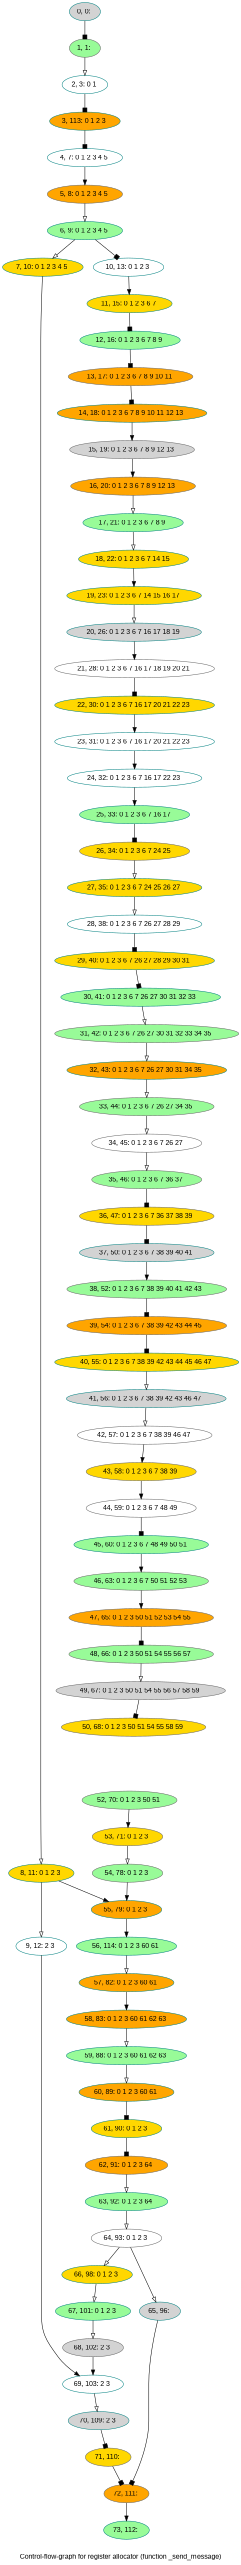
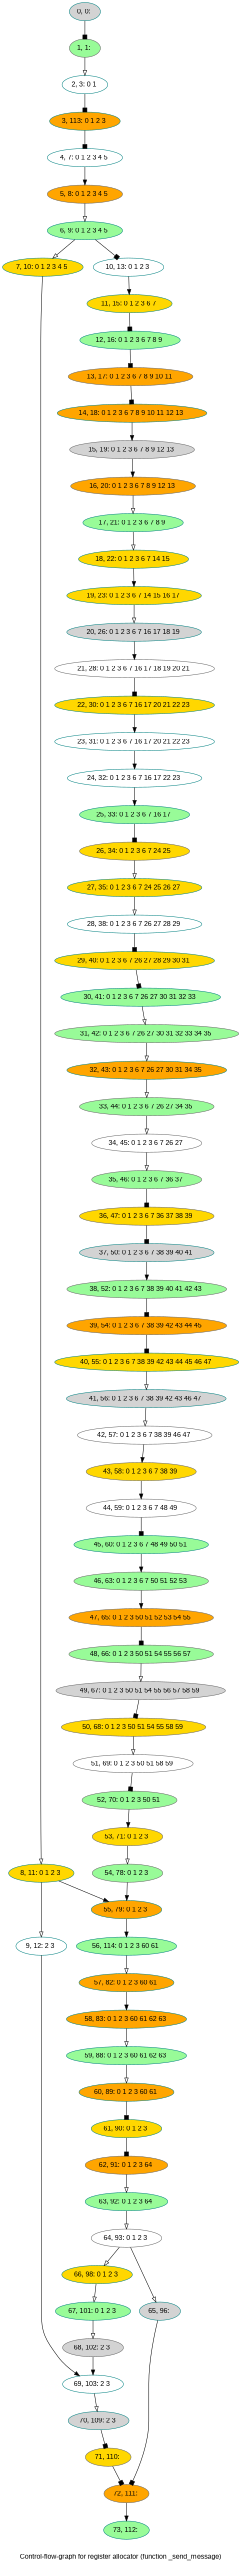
  digraph {
    fontname="Liberation Sans"
    label="Control-flow-graph for register allocator (function _send_message)"
    node [color=teal fillcolor=palegreen fontname="Liberation Sans" style=filled]
    edge [arrowhead=onormal fontname="Liberation Sans"]
    n1 [fillcolor=lightgrey label="0, 0: "]
    n2 [color=gray40 label="1, 1: "]
    n3 [fillcolor=white label="2, 3: 0 1 "]
    n4 [fillcolor=orange label="3, 113: 0 1 2 3 "]
    n5 [fillcolor=white label="4, 7: 0 1 2 3 4 5 "]
    n6 [color=gray40 fillcolor=orange label="5, 8: 0 1 2 3 4 5 "]
    n7 [label="6, 9: 0 1 2 3 4 5 "]
    n8 [fillcolor=gold label="7, 10: 0 1 2 3 4 5 "]
    n9 [fillcolor=white label="10, 13: 0 1 2 3 "]
    n10 [fillcolor=gold label="8, 11: 0 1 2 3 "]
    n11 [fillcolor=gold label="11, 15: 0 1 2 3 6 7 "]
    n12 [fillcolor=white label="9, 12: 2 3 "]
    n13 [fillcolor=orange label="55, 79: 0 1 2 3 "]
    n14 [fillcolor=white label="69, 103: 2 3 "]
    n15 [label="56, 114: 0 1 2 3 60 61 "]
    n16 [fillcolor=lightgrey label="70, 109: 2 3 "]
    n17 [label="12, 16: 0 1 2 3 6 7 8 9 "]
    n18 [color=gray40 fillcolor=orange label="13, 17: 0 1 2 3 6 7 8 9 10 11 "]
    n19 [fillcolor=orange label="14, 18: 0 1 2 3 6 7 8 9 10 11 12 13 "]
    n20 [color=gray40 fillcolor=lightgrey label="15, 19: 0 1 2 3 6 7 8 9 12 13 "]
    n21 [color=gray40 fillcolor=orange label="16, 20: 0 1 2 3 6 7 8 9 12 13 "]
    n22 [label="17, 21: 0 1 2 3 6 7 8 9 "]
    n23 [fillcolor=gold label="18, 22: 0 1 2 3 6 7 14 15 "]
    n24 [fillcolor=gold label="19, 23: 0 1 2 3 6 7 14 15 16 17 "]
    n25 [fillcolor=lightgrey label="20, 26: 0 1 2 3 6 7 16 17 18 19 "]
    n26 [color=gray40 fillcolor=white label="21, 28: 0 1 2 3 6 7 16 17 18 19 20 21 "]
    n27 [fillcolor=gold label="22, 30: 0 1 2 3 6 7 16 17 20 21 22 23 "]
    n28 [fillcolor=white label="23, 31: 0 1 2 3 6 7 16 17 20 21 22 23 "]
    n29 [fillcolor=white label="24, 32: 0 1 2 3 6 7 16 17 22 23 "]
    n30 [label="25, 33: 0 1 2 3 6 7 16 17 "]
    n31 [color=gray40 fillcolor=gold label="26, 34: 0 1 2 3 6 7 24 25 "]
    n32 [fillcolor=gold label="27, 35: 0 1 2 3 6 7 24 25 26 27 "]
    n33 [fillcolor=white label="28, 38: 0 1 2 3 6 7 26 27 28 29 "]
    n34 [fillcolor=gold label="29, 40: 0 1 2 3 6 7 26 27 28 29 30 31 "]
    n35 [label="30, 41: 0 1 2 3 6 7 26 27 30 31 32 33 "]
    n36 [color=gray40 label="31, 42: 0 1 2 3 6 7 26 27 30 31 32 33 34 35 "]
    n37 [fillcolor=orange label="32, 43: 0 1 2 3 6 7 26 27 30 31 34 35 "]
    n38 [color=gray40 label="33, 44: 0 1 2 3 6 7 26 27 34 35 "]
    n39 [color=gray40 fillcolor=white label="34, 45: 0 1 2 3 6 7 26 27 "]
    n40 [color=gray40 label="35, 46: 0 1 2 3 6 7 36 37 "]
    n41 [color=gray40 fillcolor=gold label="36, 47: 0 1 2 3 6 7 36 37 38 39 "]
    n42 [fillcolor=lightgrey label="37, 50: 0 1 2 3 6 7 38 39 40 41 "]
    n43 [color=gray40 label="38, 52: 0 1 2 3 6 7 38 39 40 41 42 43 "]
    n44 [color=gray40 fillcolor=orange label="39, 54: 0 1 2 3 6 7 38 39 42 43 44 45 "]
    n45 [fillcolor=gold label="40, 55: 0 1 2 3 6 7 38 39 42 43 44 45 46 47 "]
    n46 [fillcolor=lightgrey label="41, 56: 0 1 2 3 6 7 38 39 42 43 46 47 "]
    n47 [color=gray40 fillcolor=white label="42, 57: 0 1 2 3 6 7 38 39 46 47 "]
    n48 [color=gray40 fillcolor=gold label="43, 58: 0 1 2 3 6 7 38 39 "]
    n49 [color=gray40 fillcolor=white label="44, 59: 0 1 2 3 6 7 48 49 "]
    n50 [label="45, 60: 0 1 2 3 6 7 48 49 50 51 "]
    n51 [color=gray40 label="46, 63: 0 1 2 3 6 7 50 51 52 53 "]
    n52 [color=gray40 fillcolor=orange label="47, 65: 0 1 2 3 50 51 52 53 54 55 "]
    n53 [color=gray40 label="48, 66: 0 1 2 3 50 51 54 55 56 57 "]
    n54 [color=gray40 fillcolor=lightgrey label="49, 67: 0 1 2 3 50 51 54 55 56 57 58 59 "]
    n55 [color=gray40 fillcolor=gold label="50, 68: 0 1 2 3 50 51 54 55 58 59 "]
+   n56 [color=gray40 fillcolor=white label="51, 69: 0 1 2 3 50 51 58 59 "]
    n57 [color=gray40 label="52, 70: 0 1 2 3 50 51 "]
    n58 [color=gray40 fillcolor=gold label="53, 71: 0 1 2 3 "]
    n59 [color=gray40 label="54, 78: 0 1 2 3 "]
    n60 [fillcolor=orange label="57, 82: 0 1 2 3 60 61 "]
    n61 [fillcolor=orange label="58, 83: 0 1 2 3 60 61 62 63 "]
    n62 [label="59, 88: 0 1 2 3 60 61 62 63 "]
    n63 [fillcolor=orange label="60, 89: 0 1 2 3 60 61 "]
    n64 [fillcolor=gold label="61, 90: 0 1 2 3 "]
    n65 [color=gray40 fillcolor=orange label="62, 91: 0 1 2 3 64 "]
    n66 [label="63, 92: 0 1 2 3 64 "]
    n67 [color=gray40 fillcolor=white label="64, 93: 0 1 2 3 "]
    n68 [fillcolor=lightgrey label="65, 96: "]
    n69 [fillcolor=gold label="66, 98: 0 1 2 3 "]
    n70 [color=gray40 fillcolor=orange label="72, 111: "]
    n71 [label="67, 101: 0 1 2 3 "]
    n72 [label="73, 112: "]
    n73 [color=gray40 fillcolor=lightgrey label="68, 102: 2 3 "]
    n74 [color=gray40 fillcolor=gold label="71, 110: "]
    n1 -> n2 [arrowhead=box]
    n2 -> n3
    n3 -> n4 [arrowhead=box]
    n4 -> n5 [arrowhead=box]
    n5 -> n6 [arrowhead=normal]
    n6 -> n7
    n7 -> n8
    n7 -> n9 [arrowhead=box]
    n8 -> n10
    n9 -> n11 [arrowhead=normal]
    n10 -> n12
    n10 -> n13 [arrowhead=normal]
    n11 -> n17 [arrowhead=box]
    n12 -> n14 [arrowhead=normal]
    n13 -> n15 [arrowhead=normal]
    n14 -> n16
    n15 -> n60
    n16 -> n74 [arrowhead=box]
    n17 -> n18 [arrowhead=box]
    n18 -> n19 [arrowhead=box]
    n19 -> n20 [arrowhead=normal]
    n20 -> n21 [arrowhead=normal]
    n21 -> n22
    n22 -> n23
    n23 -> n24 [arrowhead=normal]
    n24 -> n25
    n25 -> n26 [arrowhead=normal]
    n26 -> n27 [arrowhead=box]
    n27 -> n28 [arrowhead=normal]
    n28 -> n29 [arrowhead=normal]
    n29 -> n30 [arrowhead=normal]
    n30 -> n31 [arrowhead=box]
    n31 -> n32
    n32 -> n33
    n33 -> n34 [arrowhead=box]
    n34 -> n35 [arrowhead=box]
    n35 -> n36
    n36 -> n37
    n37 -> n38
    n38 -> n39
    n39 -> n40
    n40 -> n41 [arrowhead=box]
    n41 -> n42 [arrowhead=box]
    n42 -> n43 [arrowhead=normal]
    n43 -> n44 [arrowhead=box]
    n44 -> n45 [arrowhead=box]
    n45 -> n46
    n46 -> n47
    n47 -> n48 [arrowhead=normal]
    n48 -> n49 [arrowhead=normal]
    n49 -> n50 [arrowhead=box]
    n50 -> n51 [arrowhead=normal]
    n51 -> n52 [arrowhead=normal]
    n52 -> n53 [arrowhead=box]
    n53 -> n54
    n54 -> n55 [arrowhead=box]
+   n55 -> n56
+   n56 -> n57 [arrowhead=box]
    n57 -> n58 [arrowhead=normal]
    n58 -> n59
    n59 -> n13 [arrowhead=normal]
    n60 -> n61 [arrowhead=normal]
    n61 -> n62
    n62 -> n63
    n63 -> n64 [arrowhead=box]
    n64 -> n65 [arrowhead=box]
    n65 -> n66
    n66 -> n67
    n67 -> n68
    n67 -> n69
    n68 -> n70 [arrowhead=box]
    n69 -> n71
    n70 -> n72 [arrowhead=normal]
    n71 -> n73
    n73 -> n14 [arrowhead=normal]
    n74 -> n70 [arrowhead=box]
  }
